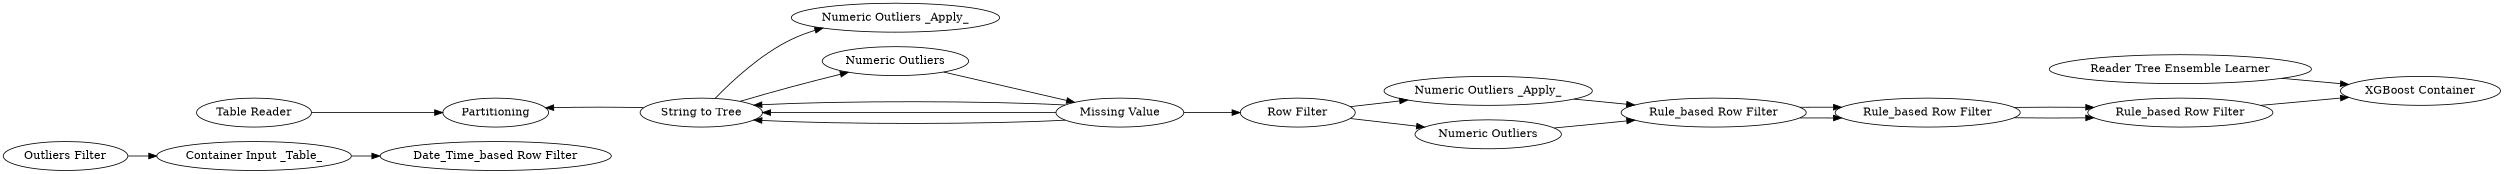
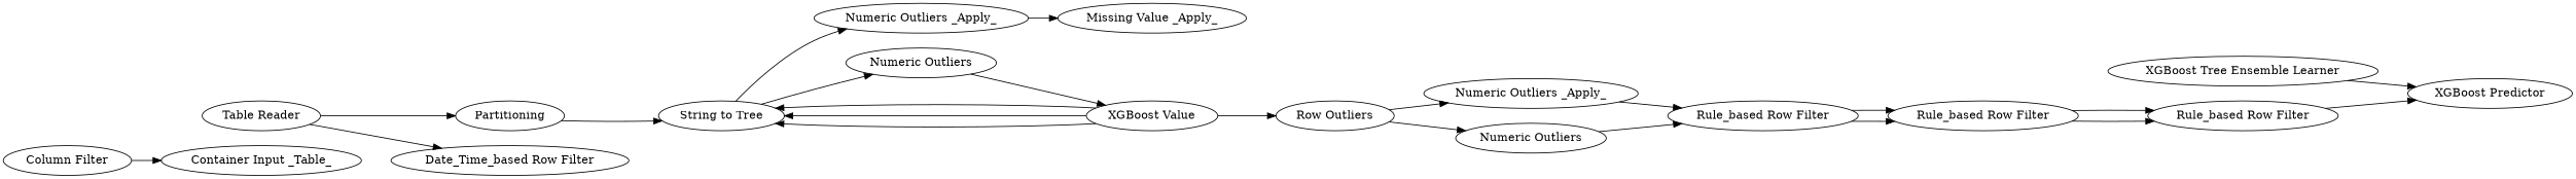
  digraph {
    rankdir=LR
    n1 [label=Partitioning]
    n2 [label="String to Tree"]
    n3 [label="Numeric Outliers _Apply_"]
    n4 [label="Numeric Outliers"]
    n5 [label="Date_Time_based Row Filter"]
    n6 [label="Container Input _Table_"]
-   n7 [label="Outliers Filter"]
-   n8 [label="Reader Tree Ensemble Learner"]
-   n9 [label="XGBoost Container"]
+   n7 [label="Column Filter"]
+   n8 [label="XGBoost Tree Ensemble Learner"]
+   n9 [label="XGBoost Predictor"]
    n10 [label="Table Reader"]
    n11 [label="Rule_based Row Filter"]
    n12 [label="Rule_based Row Filter"]
    n13 [label="Rule_based Row Filter"]
-   n15 [label="Missing Value"]
-   n16 [label="Row Filter"]
+   n14 [label="Missing Value _Apply_"]
+   n15 [label="XGBoost Value"]
+   n16 [label="Row Outliers"]
    n17 [label="Numeric Outliers _Apply_"]
    n18 [label="Numeric Outliers"]
-   n2 -> n1
+   n1 -> n2
    n2 -> n3
    n2 -> n4
+   n3 -> n14
    n4 -> n15
    n7 -> n6
    n8 -> n9
    n10 -> n1
-   n6 -> n5
+   n10 -> n5
    n11 -> n12
    n11 -> n12
    n12 -> n13
    n12 -> n13
    n13 -> n9
    n15 -> n2
    n15 -> n2
    n15 -> n2
    n15 -> n16
    n16 -> n17
    n16 -> n18
    n17 -> n11
    n18 -> n11
  }
